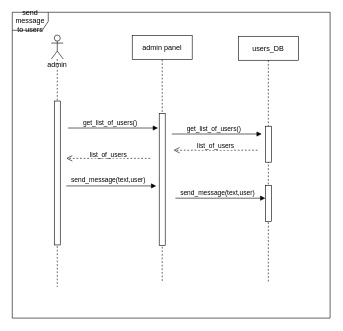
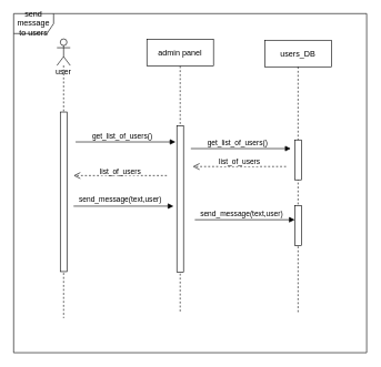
  <mxCell id="0" />
  <mxCell id="1" parent="0" />
  <mxCell id="2" value="send message to users" style="shape=umlFrame;whiteSpace=wrap;html=1;fillColor=none;gradientColor=none;" parent="1" vertex="1"><mxGeometry x="20" y="20" width="530" height="510" as="geometry" /></mxCell>
- <mxCell id="3" value="admin" style="shape=umlLifeline;participant=umlActor;perimeter=lifelinePerimeter;whiteSpace=wrap;html=1;container=1;collapsible=0;recursiveResize=0;verticalAlign=top;spacingTop=36;outlineConnect=0;" parent="1" vertex="1"><mxGeometry x="85" y="58" width="20" height="420" as="geometry" /></mxCell>
+ <mxCell id="3" value="user" style="shape=umlLifeline;participant=umlActor;perimeter=lifelinePerimeter;whiteSpace=wrap;html=1;container=1;collapsible=0;recursiveResize=0;verticalAlign=top;spacingTop=36;outlineConnect=0;" parent="1" vertex="1"><mxGeometry x="85" y="58" width="20" height="420" as="geometry" /></mxCell>
  <mxCell id="4" value="" style="html=1;points=[];perimeter=orthogonalPerimeter;" parent="3" vertex="1"><mxGeometry x="5" y="110" width="10" height="240" as="geometry" /></mxCell>
  <mxCell id="5" value="admin panel" style="shape=umlLifeline;perimeter=lifelinePerimeter;container=1;collapsible=0;recursiveResize=0;rounded=0;shadow=0;strokeWidth=1;" parent="1" vertex="1"><mxGeometry x="220" y="59" width="100" height="411" as="geometry" /></mxCell>
  <mxCell id="6" value="" style="points=[];perimeter=orthogonalPerimeter;rounded=0;shadow=0;strokeWidth=1;" parent="5" vertex="1"><mxGeometry x="45" y="130" width="10" height="220" as="geometry" /></mxCell>
  <mxCell id="7" value="users_DB" style="shape=umlLifeline;perimeter=lifelinePerimeter;container=1;collapsible=0;recursiveResize=0;rounded=0;shadow=0;strokeWidth=1;" parent="1" vertex="1"><mxGeometry x="397" y="60" width="100" height="410" as="geometry" /></mxCell>
  <mxCell id="8" value="" style="points=[];perimeter=orthogonalPerimeter;rounded=0;shadow=0;strokeWidth=1;" parent="7" vertex="1"><mxGeometry x="45" y="150" width="10" height="60" as="geometry" /></mxCell>
  <mxCell id="9" value="" style="html=1;verticalAlign=bottom;endArrow=block;rounded=0;" edge="1" parent="1"><mxGeometry x="0.033" y="10" width="80" relative="1" as="geometry"><mxPoint x="113" y="213" as="sourcePoint" /><mxPoint x="263" y="213" as="targetPoint" /><mxPoint as="offset" /></mxGeometry></mxCell>
  <mxCell id="10" value="get_list_of_users()" style="edgeLabel;html=1;align=center;verticalAlign=middle;resizable=0;points=[];" vertex="1" connectable="0" parent="9"><mxGeometry x="-0.416" y="-1" relative="1" as="geometry"><mxPoint x="25" y="-11" as="offset" /></mxGeometry></mxCell>
  <mxCell id="11" value="list_of_users" style="html=1;verticalAlign=bottom;endArrow=open;dashed=1;endSize=8;rounded=0;" edge="1" parent="1"><mxGeometry y="2" relative="1" as="geometry"><mxPoint x="429" y="250" as="sourcePoint" /><mxPoint x="289" y="250" as="targetPoint" /><mxPoint as="offset" /></mxGeometry></mxCell>
  <mxCell id="12" value="list_of_users" style="html=1;verticalAlign=bottom;endArrow=open;dashed=1;endSize=8;rounded=0;" edge="1" parent="1"><mxGeometry y="2" relative="1" as="geometry"><mxPoint x="250" y="263.57" as="sourcePoint" /><mxPoint x="110" y="263.57" as="targetPoint" /><mxPoint as="offset" /></mxGeometry></mxCell>
  <mxCell id="13" value="" style="html=1;verticalAlign=bottom;endArrow=block;rounded=0;" edge="1" parent="1"><mxGeometry x="0.033" y="10" width="80" relative="1" as="geometry"><mxPoint x="110" y="309.57" as="sourcePoint" /><mxPoint x="260" y="309.57" as="targetPoint" /><mxPoint as="offset" /></mxGeometry></mxCell>
  <mxCell id="14" value="send_message(text,user)" style="edgeLabel;html=1;align=center;verticalAlign=middle;resizable=0;points=[];" vertex="1" connectable="0" parent="13"><mxGeometry x="-0.416" y="-1" relative="1" as="geometry"><mxPoint x="25" y="-11" as="offset" /></mxGeometry></mxCell>
  <mxCell id="15" value="" style="html=1;verticalAlign=bottom;endArrow=block;rounded=0;" edge="1" parent="1"><mxGeometry x="0.033" y="10" width="80" relative="1" as="geometry"><mxPoint x="286" y="223" as="sourcePoint" /><mxPoint x="436" y="223" as="targetPoint" /><mxPoint as="offset" /></mxGeometry></mxCell>
  <mxCell id="16" value="get_list_of_users()" style="edgeLabel;html=1;align=center;verticalAlign=middle;resizable=0;points=[];" vertex="1" connectable="0" parent="15"><mxGeometry x="-0.416" y="-1" relative="1" as="geometry"><mxPoint x="25" y="-11" as="offset" /></mxGeometry></mxCell>
  <mxCell id="17" value="" style="points=[];perimeter=orthogonalPerimeter;rounded=0;shadow=0;strokeWidth=1;" vertex="1" parent="1"><mxGeometry x="442" y="309" width="10" height="60" as="geometry" /></mxCell>
  <mxCell id="18" value="" style="html=1;verticalAlign=bottom;endArrow=block;rounded=0;" edge="1" parent="1"><mxGeometry x="0.033" y="10" width="80" relative="1" as="geometry"><mxPoint x="292" y="330" as="sourcePoint" /><mxPoint x="442" y="330" as="targetPoint" /><mxPoint as="offset" /></mxGeometry></mxCell>
  <mxCell id="19" value="send_message(text,user)" style="edgeLabel;html=1;align=center;verticalAlign=middle;resizable=0;points=[];" vertex="1" connectable="0" parent="18"><mxGeometry x="-0.416" y="-1" relative="1" as="geometry"><mxPoint x="25" y="-11" as="offset" /></mxGeometry></mxCell>
